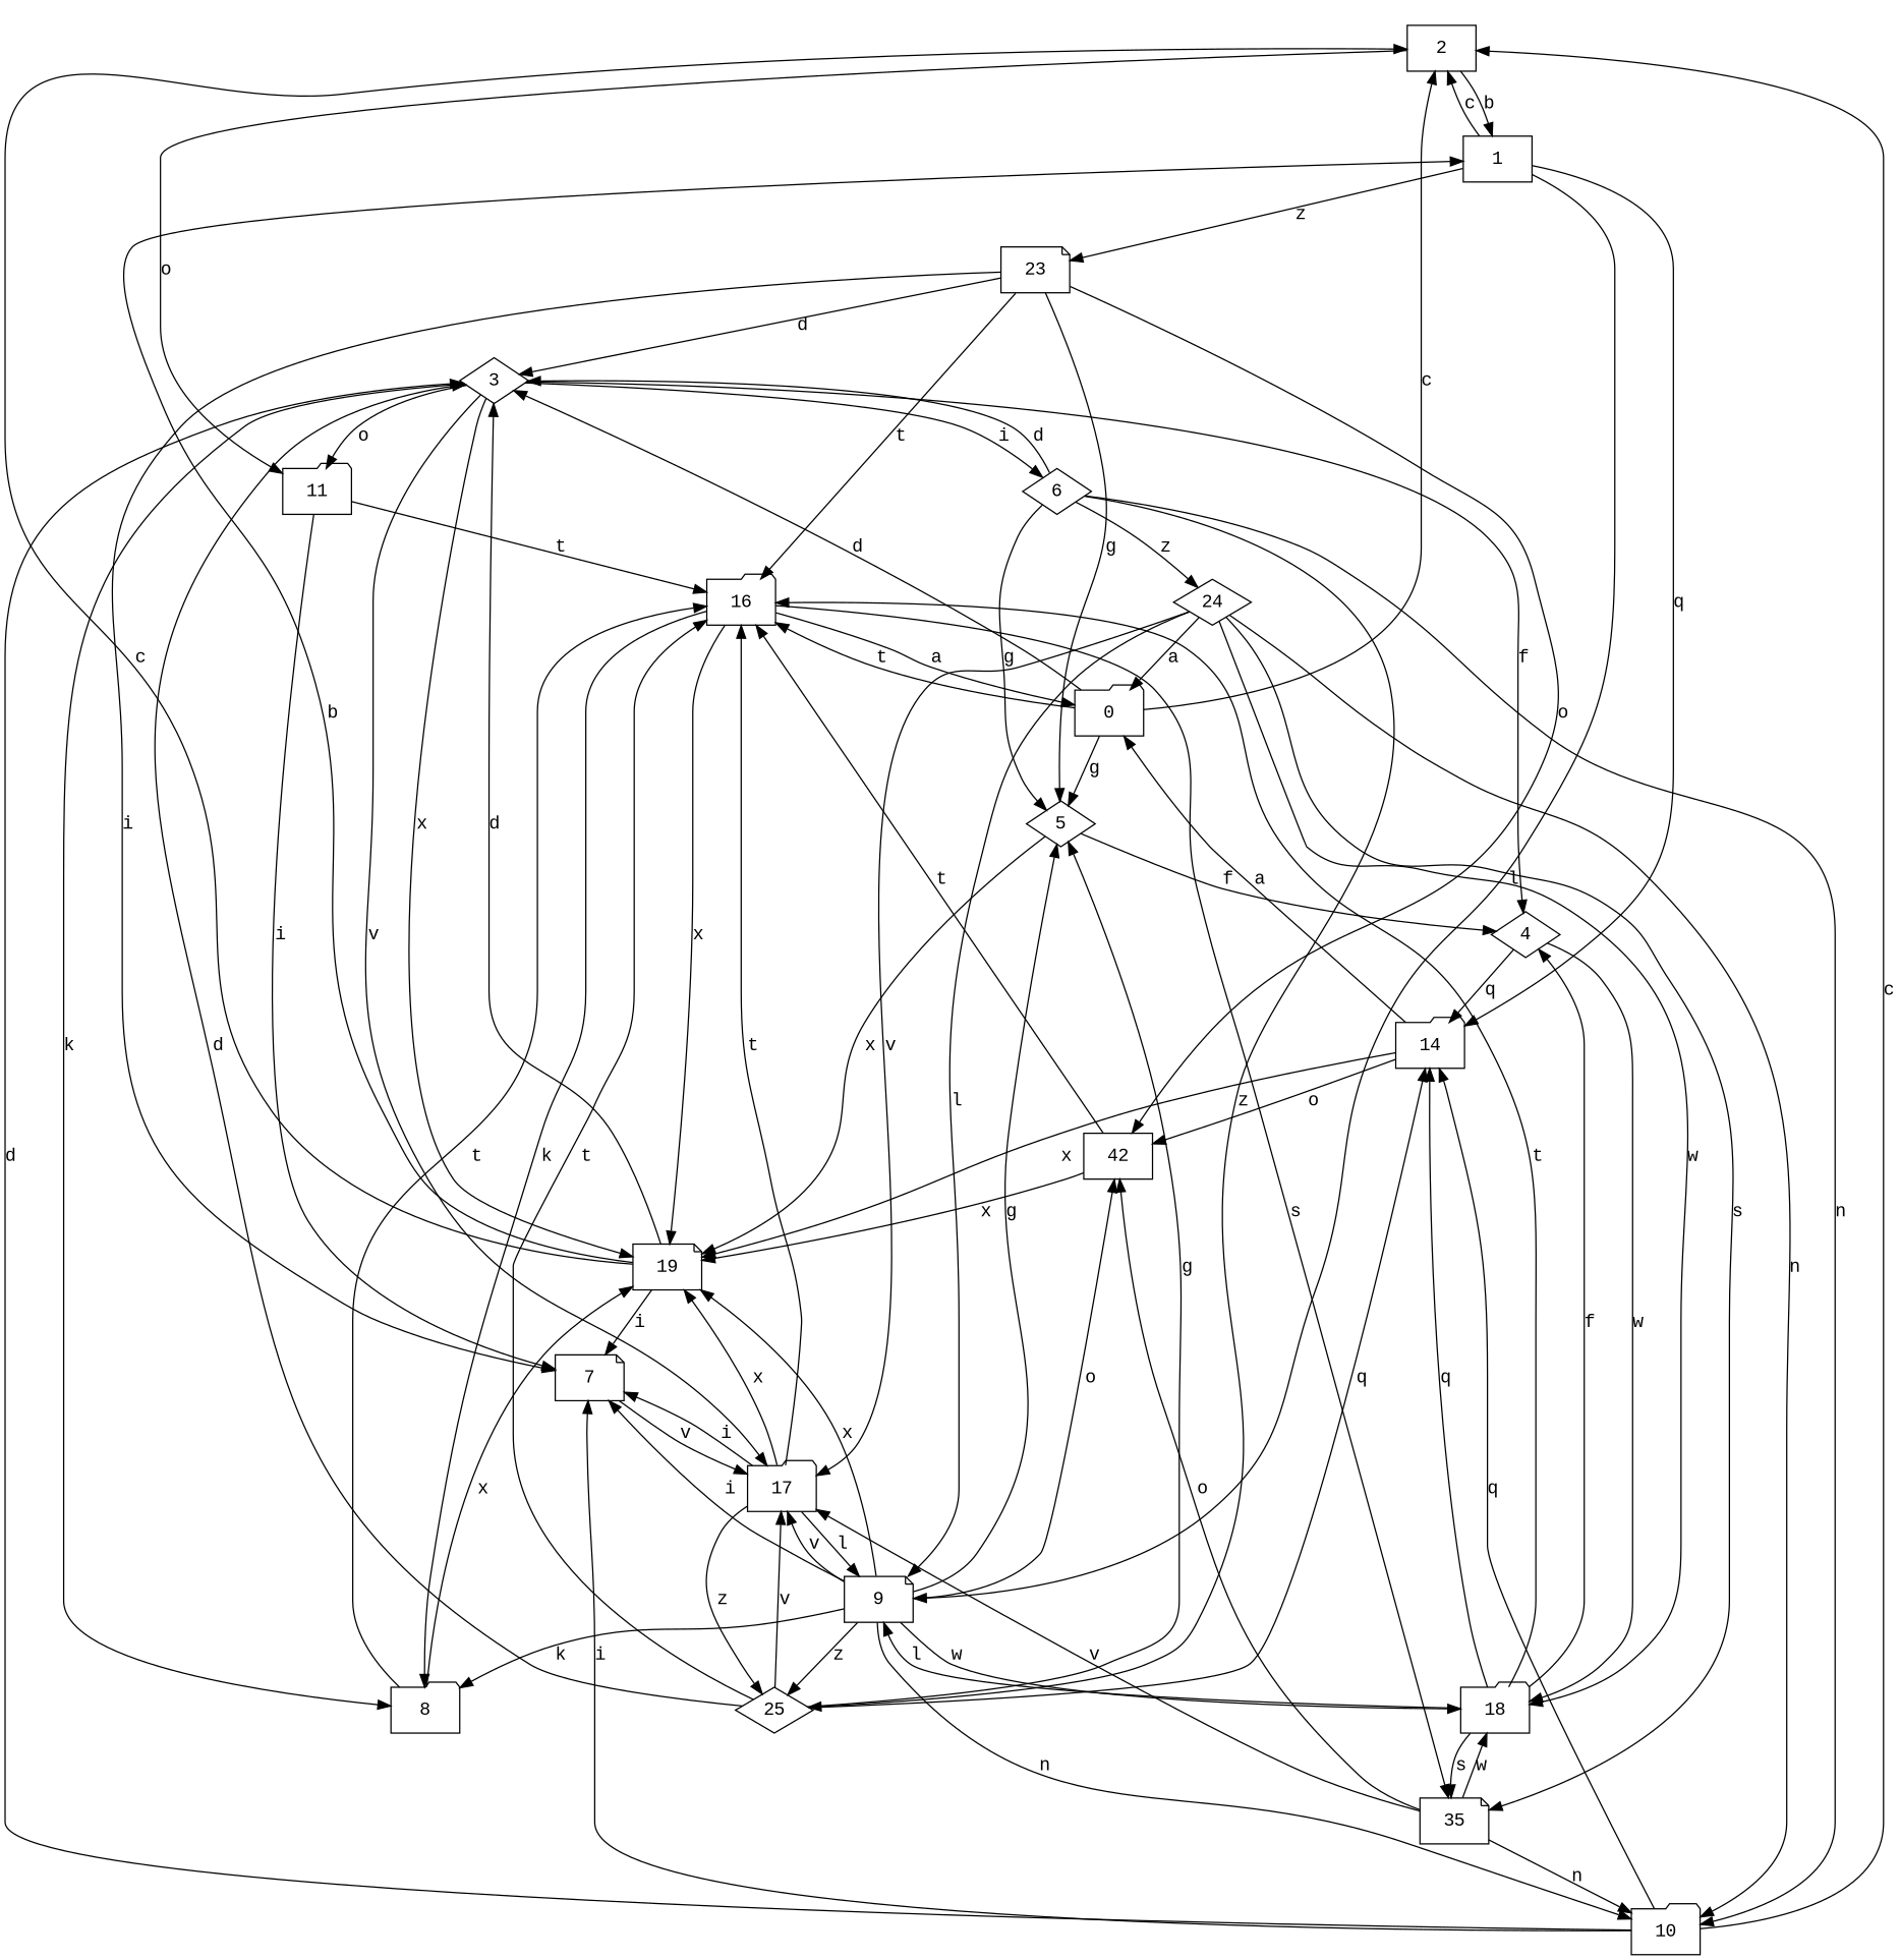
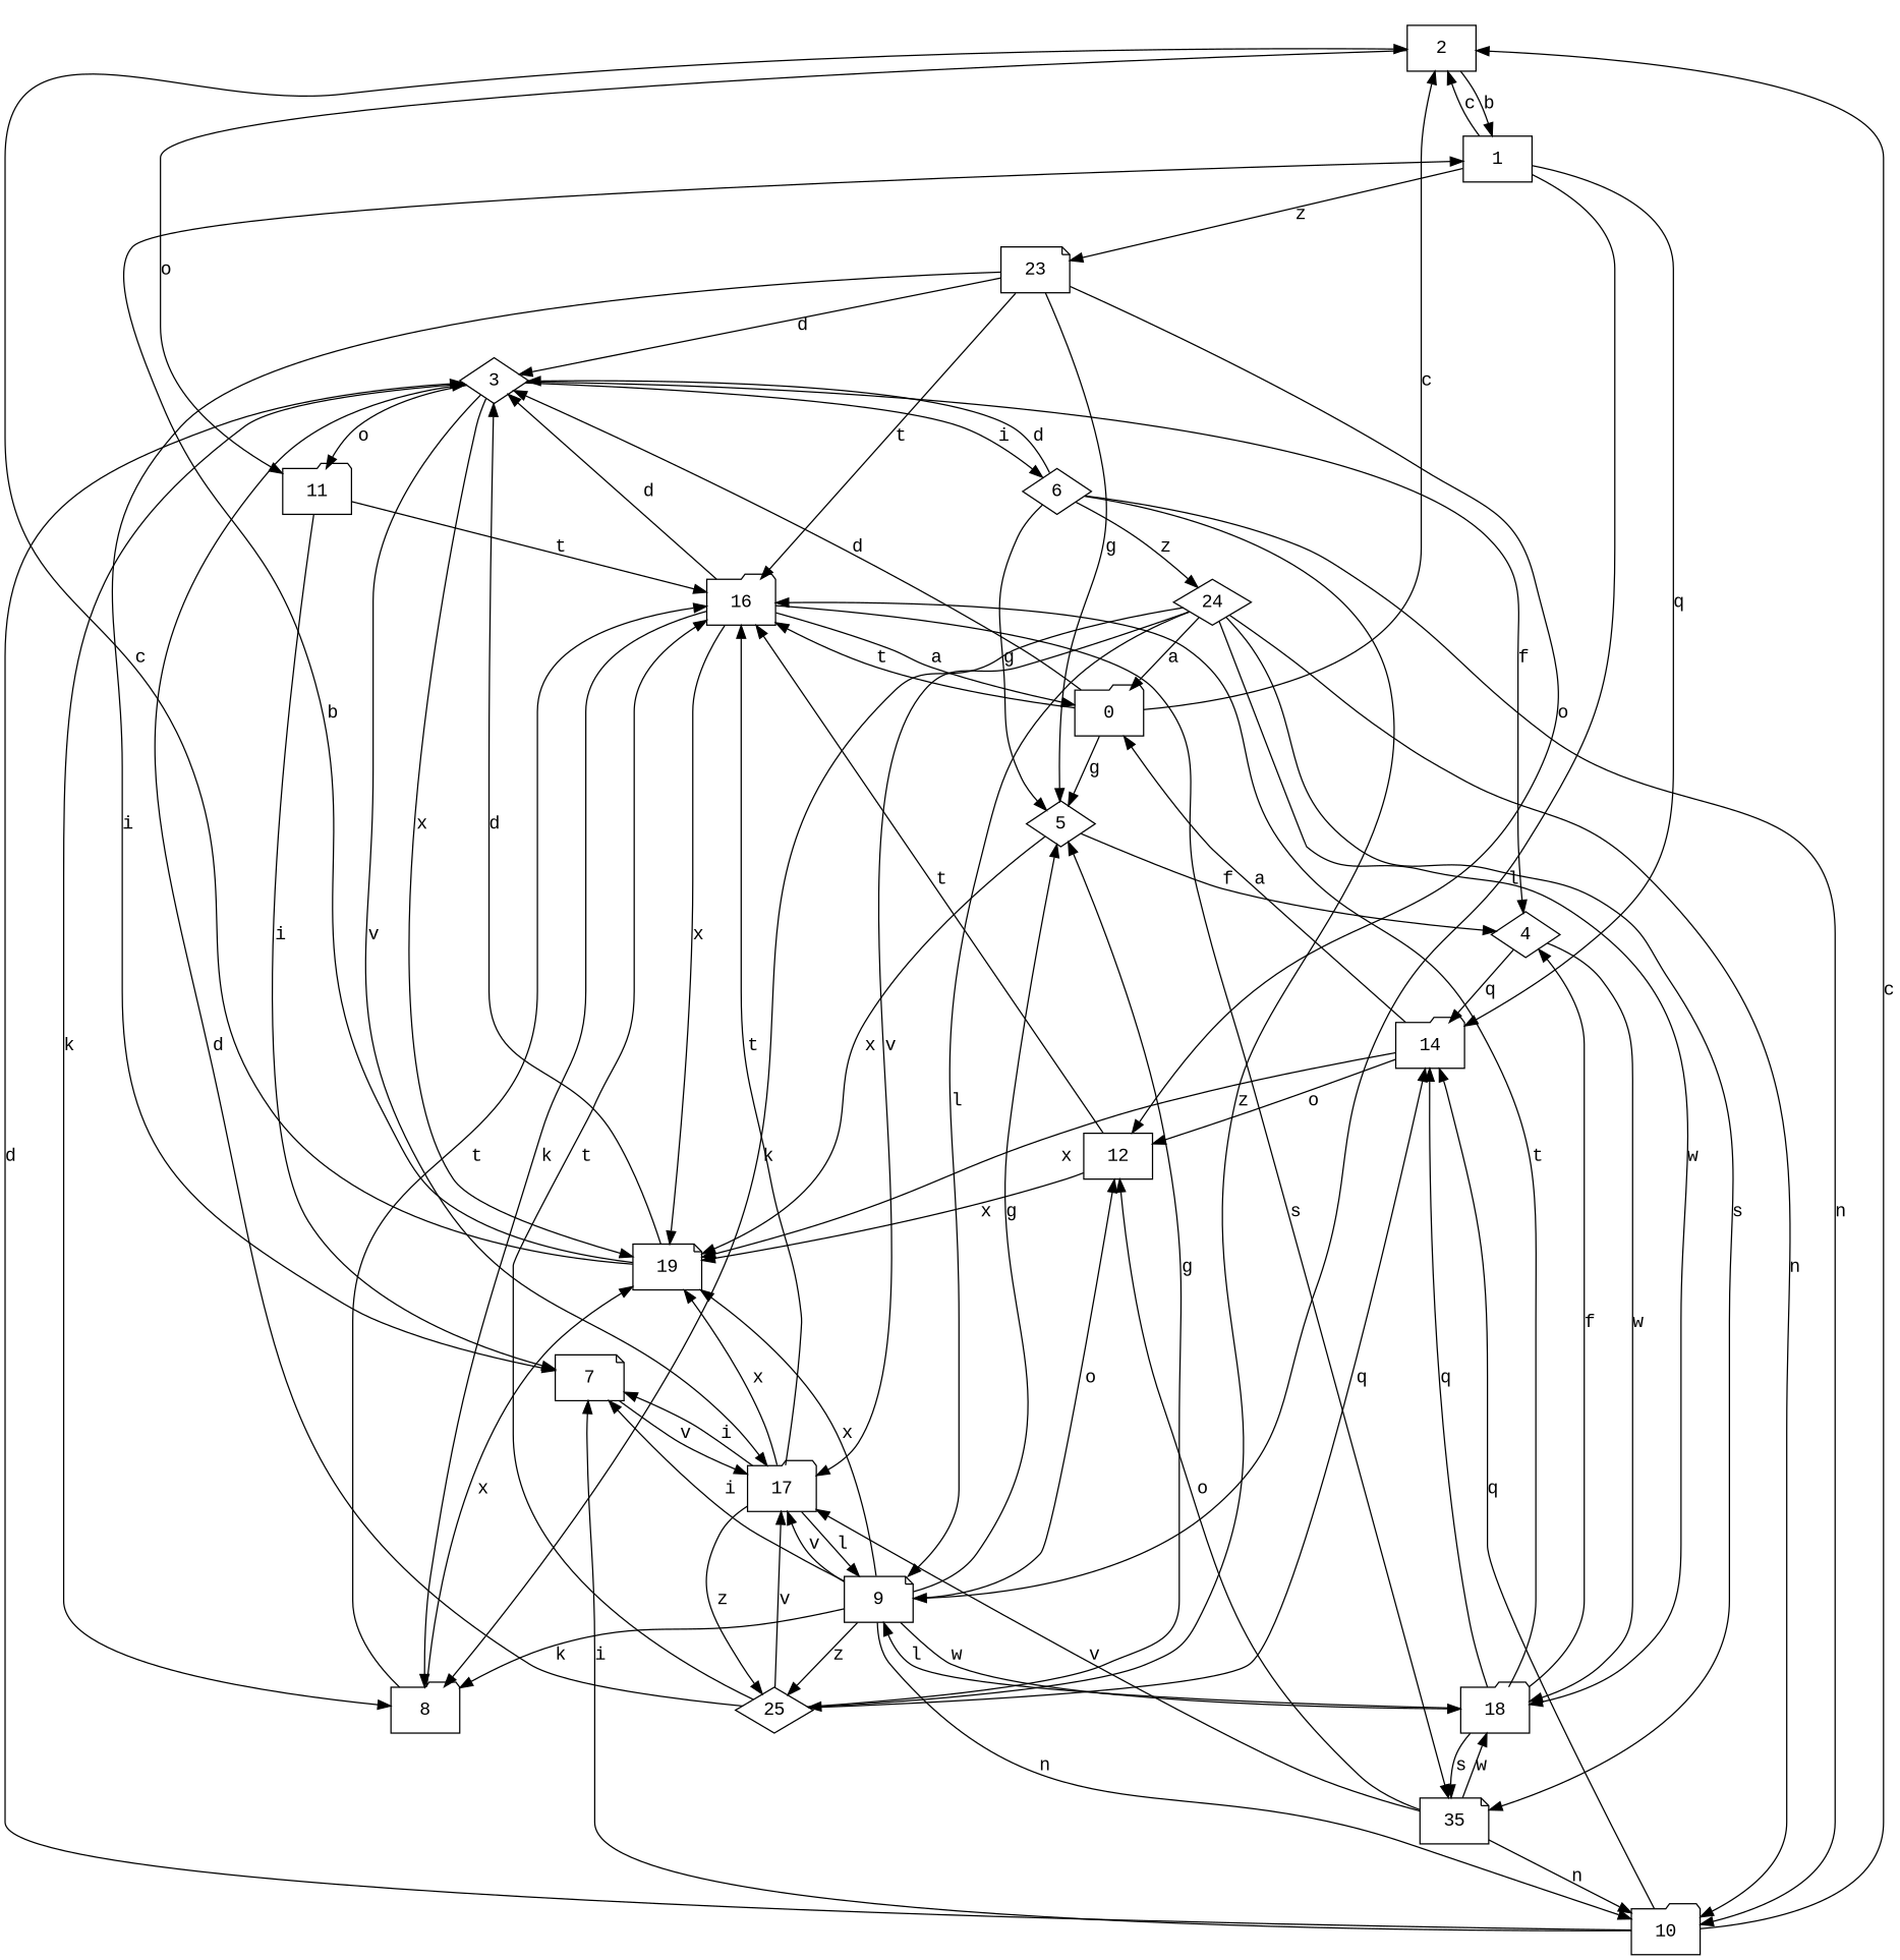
  strict digraph {
    fontname="Liberation Mono"
    node [fontname="Liberation Mono" shape=folder]
    edge [fontname="Liberation Mono"]
    2 [shape=box]
    0
    3 [shape=diamond]
    5 [shape=diamond]
    16
    1 [shape=box]
    11
    4 [shape=diamond]
    6 [shape=diamond]
    8
    17
    19 [shape=note]
    n13 [label=35 shape=note]
    9 [shape=note]
    14
    23 [shape=note]
    18
    10
    25 [shape=diamond]
    7 [shape=note]
-   12 [shape=box label=42]
+   12 [shape=box]
    24 [shape=diamond]
    2 -> 1 [label=b]
    2 -> 11 [label=o]
    0 -> 2 [label=c]
    0 -> 3 [label=d]
    0 -> 5 [label=g]
    0 -> 16 [label=t]
    3 -> 11 [label=o]
    3 -> 4 [label=f]
    3 -> 6 [label=i]
    3 -> 8 [label=k]
    3 -> 17 [label=v]
    3 -> 19 [label=x]
    5 -> 4 [label=f]
    5 -> 19 [label=x]
    16 -> 0 [label=a]
+   16 -> 3 [label=d]
    16 -> 8 [label=k]
    16 -> 19 [label=x]
    16 -> n13 [label=s]
    1 -> 2 [label=c]
    1 -> 9 [label=l]
    1 -> 14 [label=q]
    1 -> 23 [label=z]
    11 -> 16 [label=t]
    11 -> 7 [label=i]
    4 -> 14 [label=q]
    4 -> 18 [label=w]
    6 -> 3 [label=d]
    6 -> 5 [label=g]
    6 -> 10 [label=n]
    6 -> 25 [label=z]
    6 -> 24 [label=z]
    8 -> 16 [label=t]
    8 -> 19 [label=x]
    17 -> 16 [label=t]
    17 -> 19 [label=x]
    17 -> 9 [label=l]
    17 -> 25 [label=z]
    17 -> 7 [label=i]
    19 -> 2 [label=c]
    19 -> 3 [label=d]
    19 -> 1 [label=b]
-   19 -> 7 [label=i]
    n13 -> 17 [label=v]
    n13 -> 18 [label=w]
    n13 -> 10 [label=n]
    n13 -> 12 [label=o]
    9 -> 5 [label=g]
    9 -> 8 [label=k]
    9 -> 17 [label=v]
    9 -> 19 [label=x]
    9 -> 18 [label=w]
    9 -> 10 [label=n]
    9 -> 25 [label=z]
    9 -> 7 [label=i]
    9 -> 12 [label=o]
    14 -> 0 [label=a]
    14 -> 19 [label=x]
    14 -> 12 [label=o]
    23 -> 3 [label=d]
    23 -> 5 [label=g]
    23 -> 16 [label=t]
    23 -> 7 [label=i]
    23 -> 12 [label=o]
    18 -> 16 [label=t]
    18 -> 4 [label=f]
    18 -> n13 [label=s]
    18 -> 9 [label=l]
    18 -> 14 [label=q]
    10 -> 2 [label=c]
    10 -> 3 [label=d]
    10 -> 14 [label=q]
    10 -> 7 [label=i]
    25 -> 3 [label=d]
    25 -> 5 [label=g]
    25 -> 16 [label=t]
    25 -> 17 [label=v]
    25 -> 14 [label=q]
    7 -> 17 [label=v]
    12 -> 16 [label=t]
    12 -> 19 [label=x]
    24 -> 0 [label=a]
+   24 -> 8 [label=k]
    24 -> 17 [label=v]
    24 -> n13 [label=s]
    24 -> 9 [label=l]
    24 -> 18 [label=w]
    24 -> 10 [label=n]
  }
